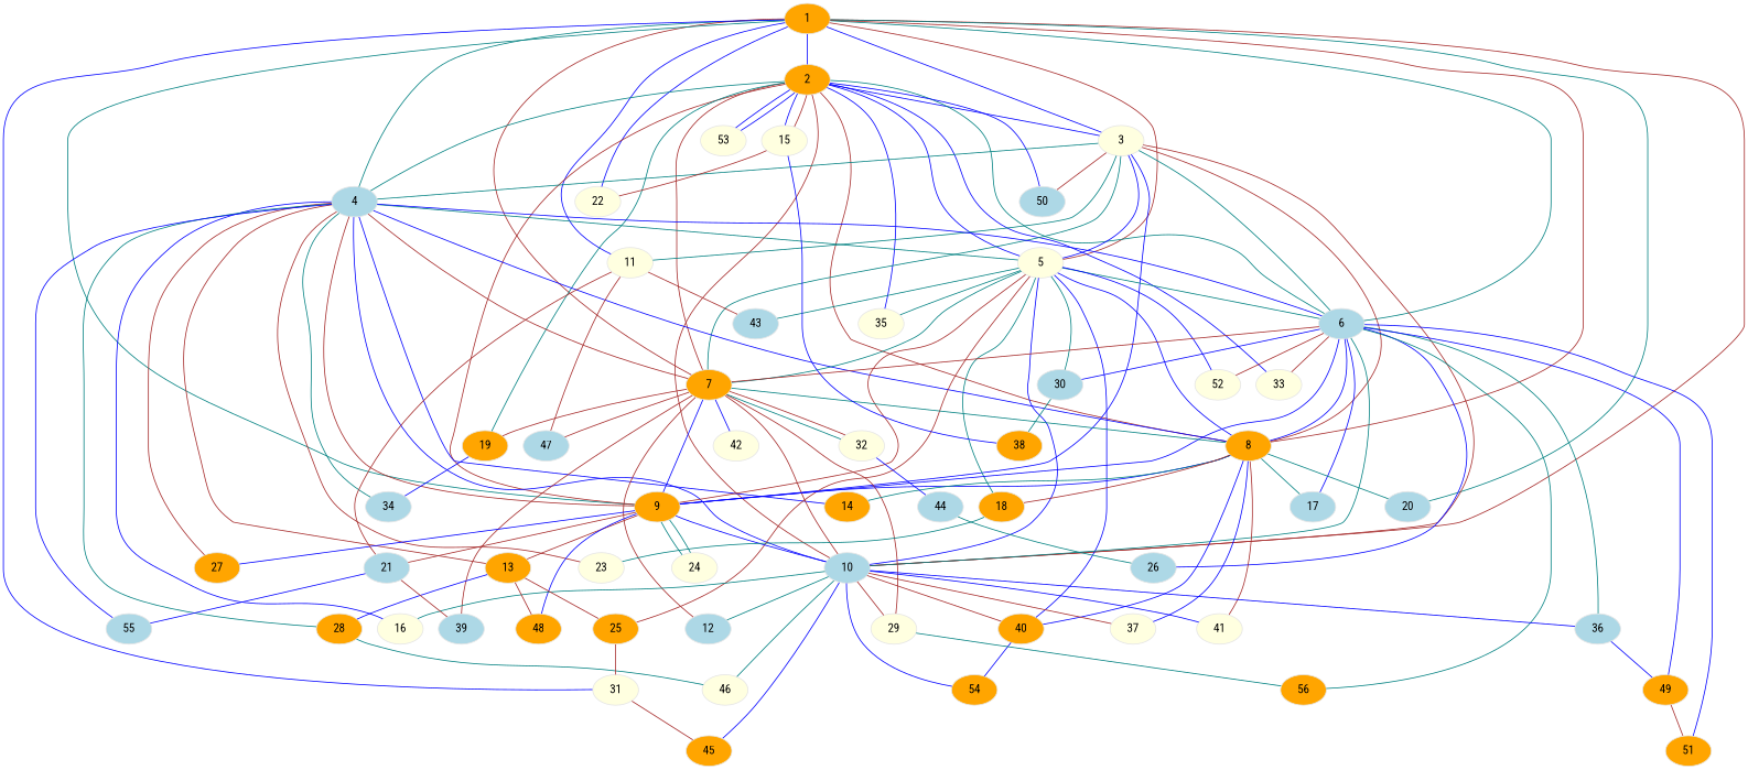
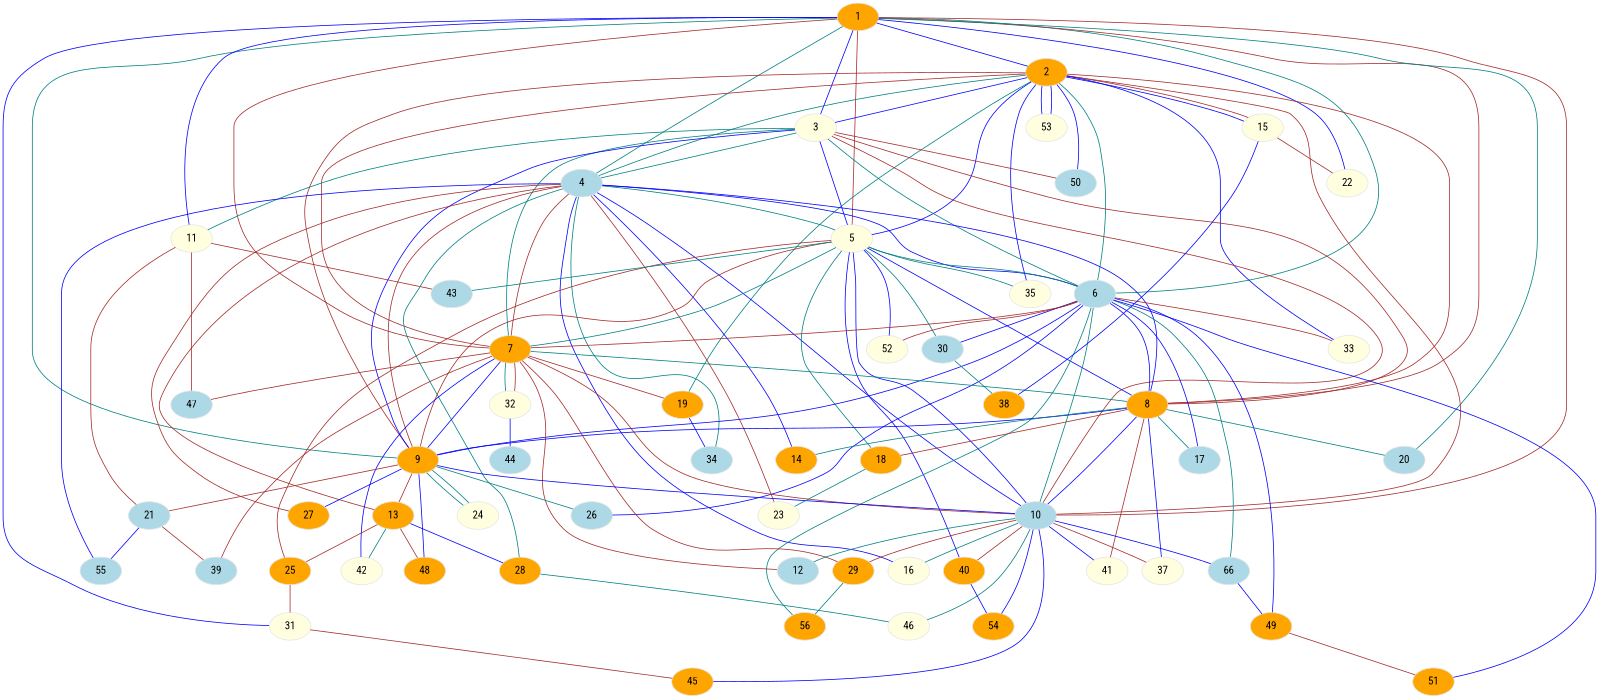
  graph {
    fontname="Roboto Condensed"
    node [color=gray90 fillcolor=orange fontname="Roboto Condensed" style=filled]
    edge [color=blue fontname="Roboto Condensed"]
    1
    2
    3 [fillcolor=lightyellow]
    4 [fillcolor=lightblue]
    5 [fillcolor=lightyellow]
    6 [fillcolor=lightblue]
    7
    8
    9
    10 [fillcolor=lightblue]
    11 [fillcolor=lightyellow]
    20 [fillcolor=lightblue]
    22 [fillcolor=lightyellow]
    31 [fillcolor=lightyellow]
    15 [fillcolor=lightyellow]
    19
    33 [fillcolor=lightyellow]
    35 [fillcolor=lightyellow]
    50 [fillcolor=lightblue]
    53 [fillcolor=lightyellow]
    13
    14
    16 [fillcolor=lightyellow]
    23 [fillcolor=lightyellow]
    27
    28
    34 [fillcolor=lightblue]
    55 [fillcolor=lightblue]
    18
    25
    30 [fillcolor=lightblue]
    40
    43 [fillcolor=lightblue]
    52 [fillcolor=lightyellow]
    17 [fillcolor=lightblue]
    26 [fillcolor=lightblue]
-   36 [fillcolor=lightblue]
+   36 [fillcolor=lightblue label=66]
    49
    51
    56
    12 [fillcolor=lightblue]
-   29 [fillcolor=lightyellow]
+   29
    32 [fillcolor=lightyellow]
    39 [fillcolor=lightblue]
    42 [fillcolor=lightyellow]
    47 [fillcolor=lightblue]
    37 [fillcolor=lightyellow]
    41 [fillcolor=lightyellow]
    21 [fillcolor=lightblue]
    24 [fillcolor=lightyellow]
    48
    45
    46 [fillcolor=lightyellow]
    54
    38
    44 [fillcolor=lightblue]
    1 -- 2
    1 -- 3
    1 -- 4 [color=teal]
    1 -- 5 [color=brown]
    1 -- 6 [color=teal]
    1 -- 7 [color=brown]
    1 -- 8 [color=brown]
    1 -- 9 [color=teal]
    1 -- 10 [color=brown]
    1 -- 11
    1 -- 20 [color=teal]
    1 -- 22
    1 -- 31
    2 -- 3
    2 -- 4 [color=teal]
    2 -- 5
    2 -- 6 [color=teal]
    2 -- 7 [color=brown]
    2 -- 8 [color=brown]
    2 -- 9 [color=brown]
    2 -- 10 [color=brown]
    2 -- 15
    2 -- 15 [color=brown]
    2 -- 19 [color=teal]
    2 -- 33
    2 -- 35
    2 -- 50
    2 -- 53
    2 -- 53
    3 -- 4 [color=teal]
    3 -- 5
    3 -- 6 [color=teal]
    3 -- 7 [color=teal]
    3 -- 8 [color=brown]
    3 -- 9
    3 -- 10 [color=brown]
    3 -- 11 [color=teal]
    3 -- 50 [color=brown]
    4 -- 5 [color=teal]
    4 -- 6
    4 -- 7 [color=brown]
    4 -- 8
    4 -- 9 [color=brown]
    4 -- 10
    4 -- 13 [color=brown]
    4 -- 14
    4 -- 16
    4 -- 23 [color=brown]
    4 -- 27 [color=brown]
    4 -- 28 [color=teal]
    4 -- 34 [color=teal]
    4 -- 55
    5 -- 6 [color=teal]
    5 -- 7 [color=teal]
    5 -- 8
    5 -- 9 [color=brown]
    5 -- 10
    5 -- 35 [color=teal]
    5 -- 18 [color=teal]
    5 -- 25 [color=brown]
    5 -- 30 [color=teal]
    5 -- 40
    5 -- 43 [color=teal]
    5 -- 52
    6 -- 7 [color=brown]
    6 -- 8
    6 -- 9
    6 -- 10 [color=teal]
    6 -- 33 [color=brown]
    6 -- 30
    6 -- 52 [color=brown]
    6 -- 17
    6 -- 26
    6 -- 36 [color=teal]
    6 -- 49
    6 -- 51
    6 -- 56 [color=teal]
    7 -- 8 [color=teal]
    7 -- 9
    7 -- 10 [color=brown]
    7 -- 19 [color=brown]
    7 -- 12 [color=brown]
    7 -- 29 [color=brown]
    7 -- 32 [color=teal]
    7 -- 32 [color=brown]
    7 -- 39 [color=brown]
    7 -- 42
    7 -- 47 [color=brown]
    8 -- 9
-   8 -- 40
+   8 -- 10
    8 -- 20 [color=teal]
    8 -- 14 [color=teal]
    8 -- 18 [color=brown]
    8 -- 17 [color=teal]
    8 -- 37
    8 -- 41 [color=brown]
    9 -- 10
    9 -- 13 [color=brown]
    9 -- 27
-   44 -- 26 [color=teal]
+   9 -- 26 [color=teal]
    9 -- 21 [color=brown]
    9 -- 24 [color=teal]
    9 -- 24 [color=teal]
    9 -- 48
    10 -- 16 [color=teal]
    10 -- 40 [color=brown]
    10 -- 36
    10 -- 12 [color=teal]
    10 -- 29 [color=brown]
    10 -- 37 [color=brown]
    10 -- 41
    10 -- 45
    10 -- 46 [color=teal]
    10 -- 54
    11 -- 43 [color=brown]
    11 -- 47 [color=brown]
    11 -- 21 [color=brown]
    31 -- 45 [color=brown]
    15 -- 22 [color=brown]
    15 -- 38
    19 -- 34
    13 -- 28
    13 -- 25 [color=brown]
+   13 -- 42 [color=teal]
    13 -- 48 [color=brown]
    28 -- 46 [color=teal]
    18 -- 23 [color=teal]
    25 -- 31 [color=brown]
    30 -- 38 [color=teal]
    40 -- 54
    36 -- 49
    49 -- 51 [color=brown]
    29 -- 56 [color=teal]
    32 -- 44
    21 -- 55
    21 -- 39 [color=brown]
  }
